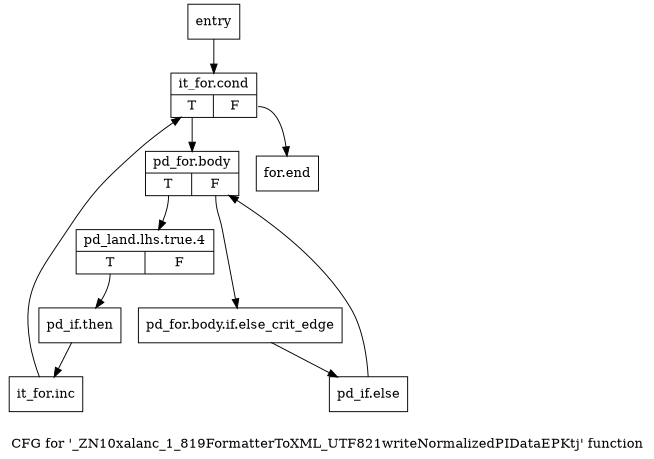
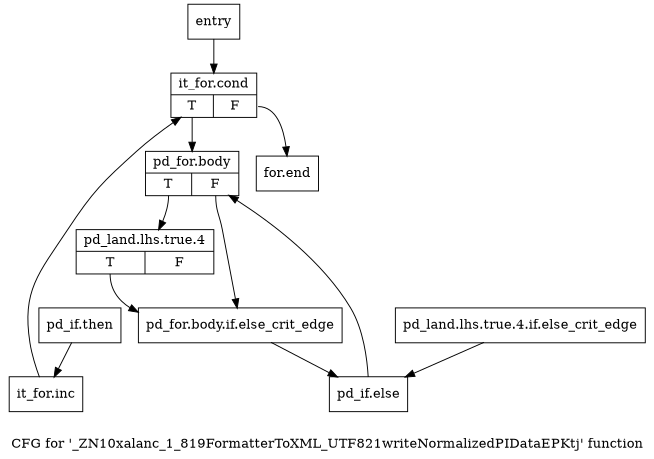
  digraph {
    label="CFG for '_ZN10xalanc_1_819FormatterToXML_UTF821writeNormalizedPIDataEPKtj' function"
    node [shape=record]
    n1 [label="{entry}"]
    n2 [label="{it_for.cond|{<s0>T|<s1>F}}"]
    n3 [label="{pd_for.body|{<s0>T|<s1>F}}"]
    n4 [label="{for.end}"]
    n5 [label="{pd_land.lhs.true.4|{<s0>T|<s1>F}}"]
    n6 [label="{pd_for.body.if.else_crit_edge}"]
    n7 [label="{pd_if.then}"]
    n8 [label="{pd_if.else}"]
    n9 [label="{it_for.inc}"]
+   n10 [label="{pd_land.lhs.true.4.if.else_crit_edge}"]
    n1 -> n2
    n2 -> n3 [tailport=s0]
    n2 -> n4 [tailport=s1]
    n3 -> n5 [tailport=s0]
    n3 -> n6 [tailport=s1]
-   n5 -> n7 [tailport=s0]
+   n5 -> n6 [tailport=s0]
    n6 -> n8
    n7 -> n9
    n8 -> n3
    n9 -> n2
+   n10 -> n8
  }
